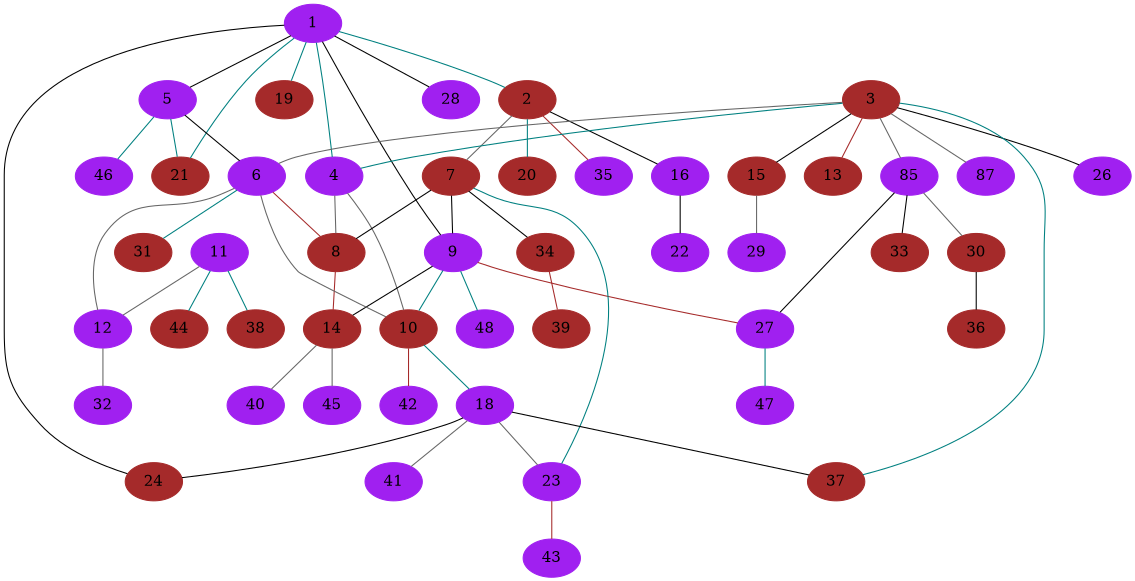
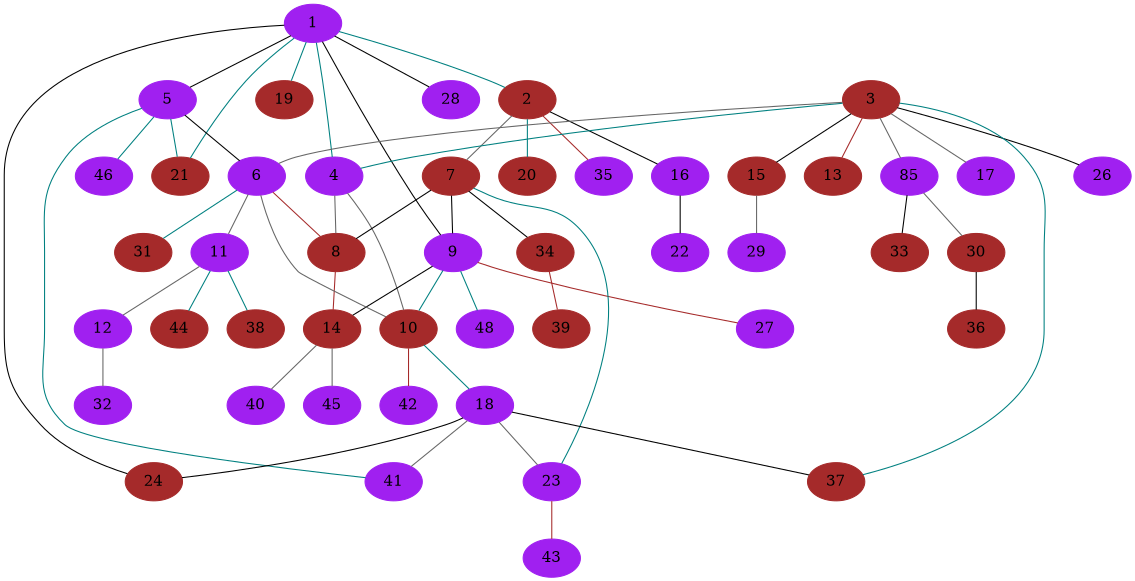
  graph {
    node [color=purple style=filled]
    edge [color=black]
    2 [color=brown]
    1
    4
    5
    9
    19 [color=brown]
    21 [color=brown]
    24 [color=brown]
    28
    7 [color=brown]
    16
    20 [color=brown]
    35
    8 [color=brown]
    10 [color=brown]
    6
    41
    46
    14 [color=brown]
    27
    48
    23
    34 [color=brown]
    22
    3 [color=brown]
    13 [color=brown]
    15 [color=brown]
-   17 [label=87]
+   17
    n29 [label=85]
    26
    37 [color=brown]
    11
    31 [color=brown]
    29
    30 [color=brown]
    33 [color=brown]
    18
    42
    12
    38 [color=brown]
    44 [color=brown]
    43
    39 [color=brown]
    40
    45
-   47
    32
    36 [color=brown]
    2 -- 7 [color=gray40]
    2 -- 16
    2 -- 20 [color=teal]
    2 -- 35 [color=brown]
    1 -- 2 [color=teal]
    1 -- 4 [color=teal]
    1 -- 5
    1 -- 9
    1 -- 19 [color=teal]
    1 -- 21 [color=teal]
    1 -- 24
    1 -- 28
    4 -- 8 [color=gray40]
    4 -- 10 [color=gray40]
    5 -- 21 [color=teal]
    5 -- 6
+   5 -- 41 [color=teal]
    5 -- 46 [color=teal]
    9 -- 10 [color=teal]
    9 -- 14
    9 -- 27 [color=brown]
    9 -- 48 [color=teal]
    7 -- 9
    7 -- 8
    7 -- 23 [color=teal]
    7 -- 34
    16 -- 22
    8 -- 14 [color=brown]
    10 -- 18 [color=teal]
    10 -- 42 [color=brown]
    6 -- 8 [color=brown]
    6 -- 10 [color=gray40]
-   6 -- 12 [color=gray40]
+   6 -- 11 [color=gray40]
    6 -- 31 [color=teal]
    14 -- 40 [color=gray40]
    14 -- 45 [color=gray40]
-   27 -- 47 [color=teal]
    23 -- 43 [color=brown]
    34 -- 39 [color=brown]
    3 -- 4 [color=teal]
    3 -- 6 [color=gray40]
    3 -- 13 [color=brown]
    3 -- 15
    3 -- 17 [color=gray40]
    3 -- n29 [color=gray40]
    3 -- 26
    3 -- 37 [color=teal]
    15 -- 29 [color=gray40]
-   n29 -- 27
    n29 -- 30 [color=gray40]
    n29 -- 33
    11 -- 12 [color=gray40]
    11 -- 38 [color=teal]
    11 -- 44 [color=teal]
    30 -- 36
    18 -- 24
    18 -- 41 [color=gray40]
    18 -- 23 [color=gray40]
    18 -- 37
    12 -- 32 [color=gray40]
  }
